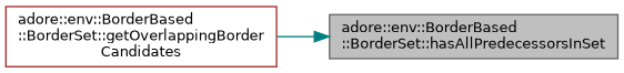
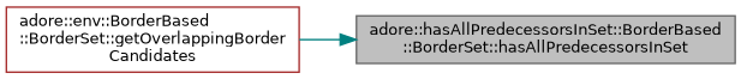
  digraph {
    rankdir=RL
    node [fontname=Helvetica fontsize=10 shape=record style=filled]
-   n1 [color=gray40 fillcolor=grey75 fontcolor=black height=0.2 label="adore::env::BorderBased\l::BorderSet::hasAllPredecessorsInSet" width=0.4]
+   n1 [color=gray40 fillcolor=grey75 fontcolor=black height=0.2 label="adore::hasAllPredecessorsInSet::BorderBased\l::BorderSet::hasAllPredecessorsInSet" width=0.4]
    n2 [color=brown fillcolor=white height=0.2 label="adore::env::BorderBased\l::BorderSet::getOverlappingBorder\lCandidates" width=0.4]
    n1 -> n2 [color=teal dir=back fontname=Helvetica fontsize=10 labelfontname=Helvetica labelfontsize=10 style=solid]
  }
